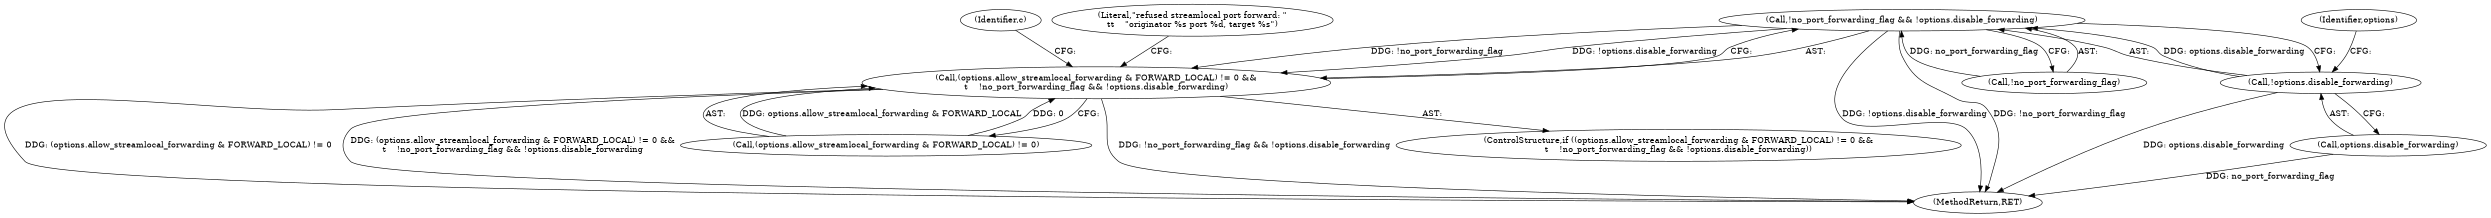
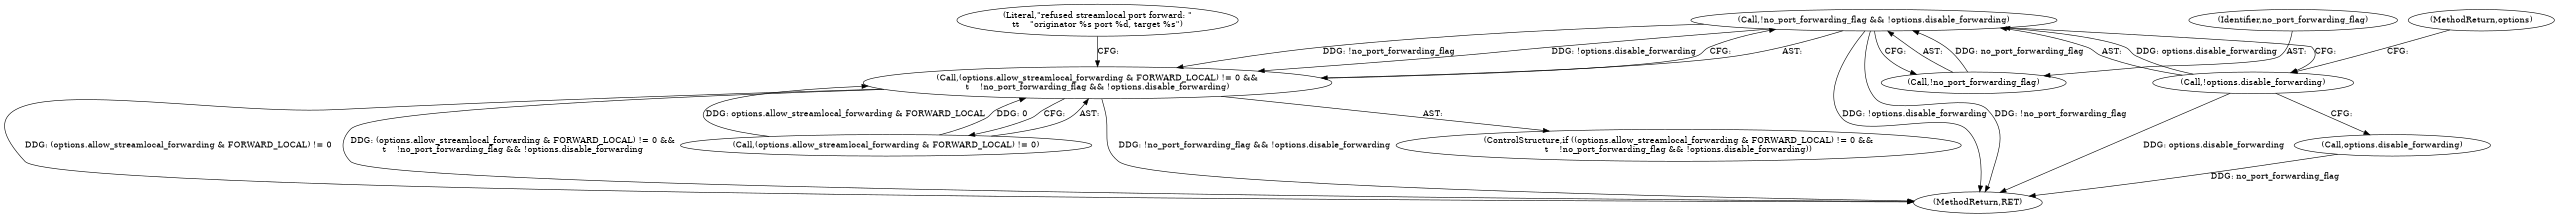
  digraph {
    n1 [label="(Call,!no_port_forwarding_flag && !options.disable_forwarding)"]
    n2 [label="(Call,!no_port_forwarding_flag)"]
    n3 [label="(Call,!options.disable_forwarding)"]
    n4 [label="(Call,(options.allow_streamlocal_forwarding & FORWARD_LOCAL) != 0 &&\n\t    !no_port_forwarding_flag && !options.disable_forwarding)"]
    n5 [label="(MethodReturn,RET)"]
    n6 [label="(Call,options.disable_forwarding)"]
    n7 [label="(ControlStructure,if ((options.allow_streamlocal_forwarding & FORWARD_LOCAL) != 0 &&\n\t    !no_port_forwarding_flag && !options.disable_forwarding))"]
    n8 [label="(Call,(options.allow_streamlocal_forwarding & FORWARD_LOCAL) != 0)"]
-   n10 [label="(Identifier,c)"]
-   n11 [label="(Identifier,options)"]
+   n9 [label="(Identifier,no_port_forwarding_flag)"]
+   n11 [label="(MethodReturn,options)"]
    n12 [label="(Literal,\"refused streamlocal port forward: \"\n\t\t    \"originator %s port %d, target %s\")"]
    n1 -> n2 [label="CFG: "]
    n1 -> n3 [label="CFG: "]
    n1 -> n4 [label="AST: "]
    n1 -> n4 [label="DDG: !no_port_forwarding_flag"]
    n1 -> n4 [label="DDG: !options.disable_forwarding"]
    n1 -> n5 [label="DDG: !options.disable_forwarding"]
    n1 -> n5 [label="DDG: !no_port_forwarding_flag"]
    n2 -> n1 [label="AST: "]
    n2 -> n1 [label="DDG: no_port_forwarding_flag"]
    n3 -> n1 [label="AST: "]
    n3 -> n1 [label="DDG: options.disable_forwarding"]
    n3 -> n5 [label="DDG: options.disable_forwarding"]
    n3 -> n6 [label="CFG: "]
    n4 -> n1 [label="CFG: "]
    n4 -> n5 [label="DDG: (options.allow_streamlocal_forwarding & FORWARD_LOCAL) != 0"]
    n4 -> n5 [label="DDG: (options.allow_streamlocal_forwarding & FORWARD_LOCAL) != 0 &&\n\t    !no_port_forwarding_flag && !options.disable_forwarding"]
    n4 -> n5 [label="DDG: !no_port_forwarding_flag && !options.disable_forwarding"]
    n4 -> n7 [label="AST: "]
    n4 -> n8 [label="CFG: "]
-   n6 -> n3 [label="AST: "]
    n6 -> n5 [label="DDG: no_port_forwarding_flag"]
    n8 -> n4 [label="AST: "]
    n8 -> n4 [label="DDG: options.allow_streamlocal_forwarding & FORWARD_LOCAL"]
    n8 -> n4 [label="DDG: 0"]
-   n10 -> n4 [label="CFG: "]
+   n9 -> n2 [label="AST: "]
    n11 -> n3 [label="CFG: "]
    n12 -> n4 [label="CFG: "]
  }
